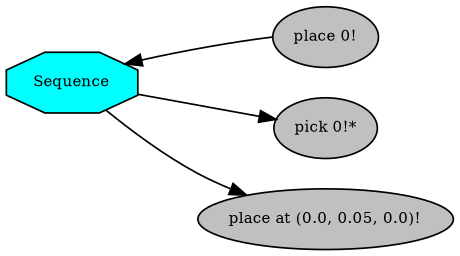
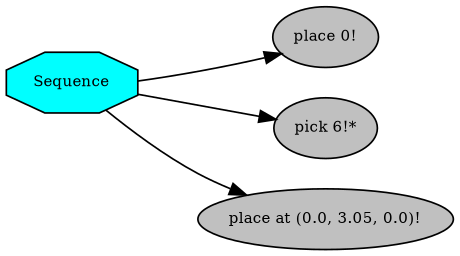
  digraph {
    fontname="times-roman"
    ordering=out
    rankdir=LR
    node [fillcolor=gray fontcolor=black fontname="times-roman" fontsize=9 shape=ellipse style=filled]
    edge [fontname="times-roman"]
    n1 [fillcolor=cyan label=Sequence shape=octagon]
    n2 [label="place 0!"]
-   n3 [label="pick 0!*"]
-   n4 [label="place at (0.0, 0.05, 0.0)!"]
-   n2 -> n1
+   n3 [label="pick 6!*"]
+   n4 [label="place at (0.0, 3.05, 0.0)!"]
+   n1 -> n2
    n1 -> n3
    n1 -> n4
  }
